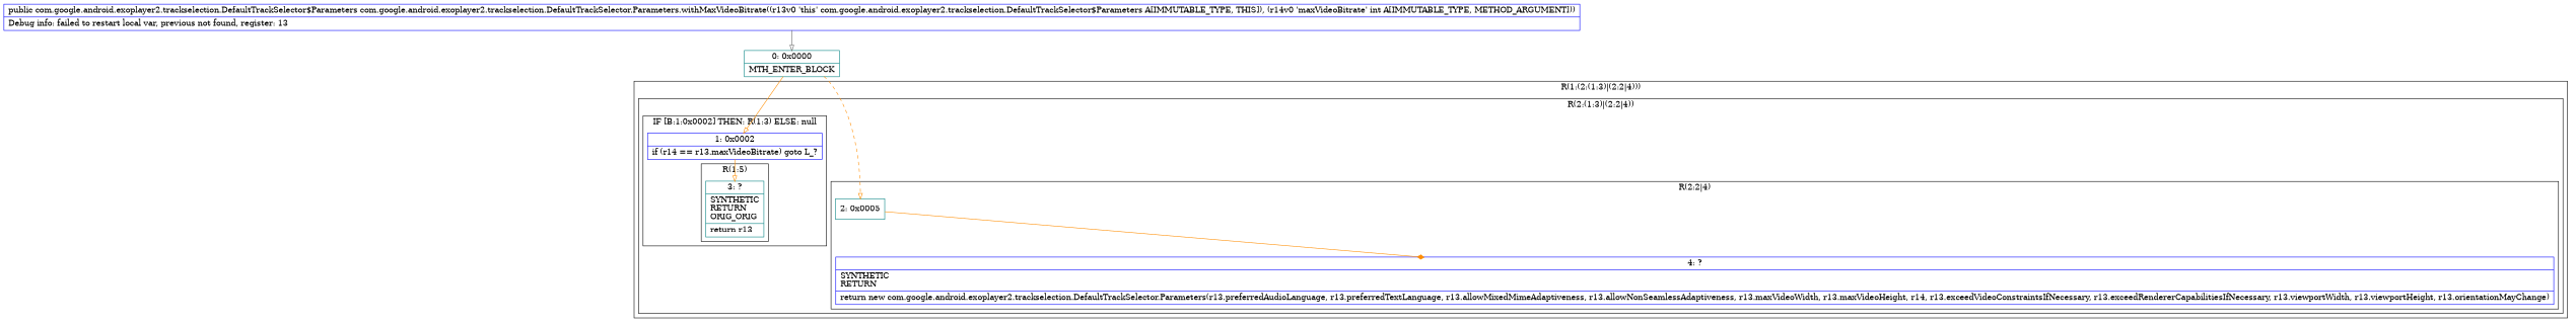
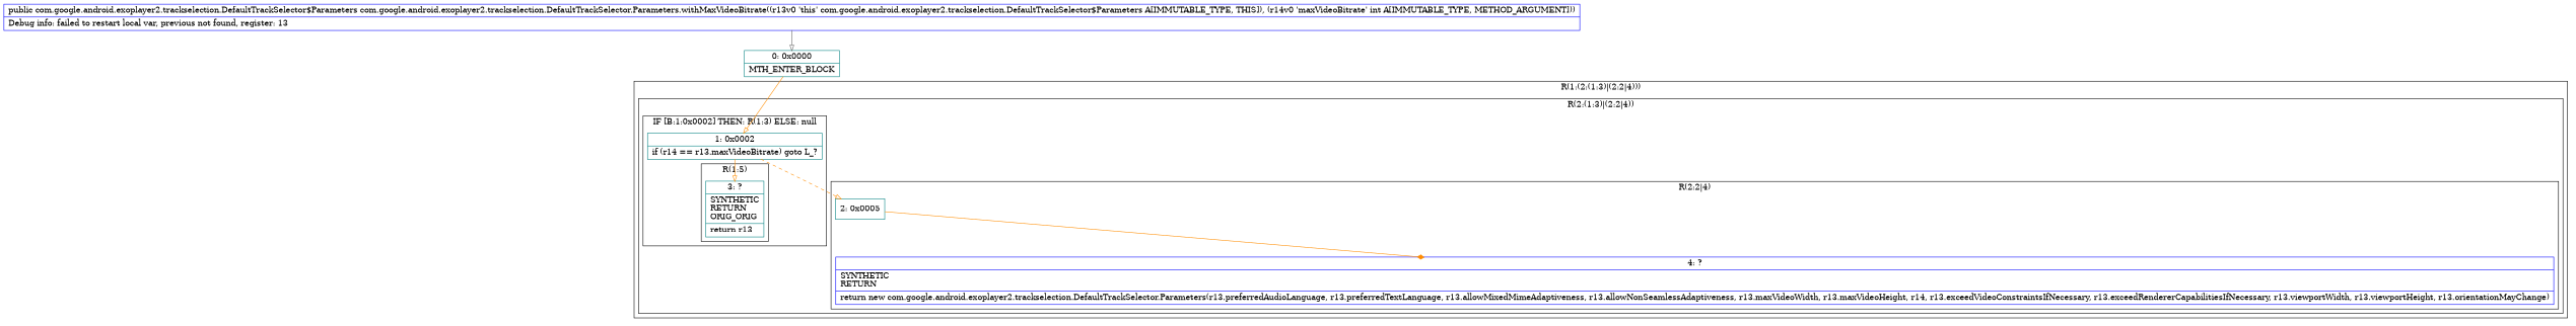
  digraph {
    node [color=teal shape=record]
    edge [arrowhead=onormal color=darkorange]
    n1 [label="{3\:\ ?|SYNTHETIC\lRETURN\lORIG_ORIG\l|return r13\l}"]
-   n2 [color=blue label="{1\:\ 0x0002|if (r14 == r13.maxVideoBitrate) goto L_?\l}"]
+   n2 [label="{1\:\ 0x0002|if (r14 == r13.maxVideoBitrate) goto L_?\l}"]
    n3 [label="{2\:\ 0x0005}"]
    n4 [color=blue label="{4\:\ ?|SYNTHETIC\lRETURN\l|return new com.google.android.exoplayer2.trackselection.DefaultTrackSelector.Parameters(r13.preferredAudioLanguage, r13.preferredTextLanguage, r13.allowMixedMimeAdaptiveness, r13.allowNonSeamlessAdaptiveness, r13.maxVideoWidth, r13.maxVideoHeight, r14, r13.exceedVideoConstraintsIfNecessary, r13.exceedRendererCapabilitiesIfNecessary, r13.viewportWidth, r13.viewportHeight, r13.orientationMayChange)\l}"]
    n5 [label="{0\:\ 0x0000|MTH_ENTER_BLOCK\l}"]
    n6 [color=blue label="{public com.google.android.exoplayer2.trackselection.DefaultTrackSelector$Parameters com.google.android.exoplayer2.trackselection.DefaultTrackSelector.Parameters.withMaxVideoBitrate((r13v0 'this' com.google.android.exoplayer2.trackselection.DefaultTrackSelector$Parameters A[IMMUTABLE_TYPE, THIS]), (r14v0 'maxVideoBitrate' int A[IMMUTABLE_TYPE, METHOD_ARGUMENT]))  | Debug info: failed to restart local var, previous not found, register: 13\l}"]
    subgraph cluster_1 {
      label="R(1:(2:(1:3)|(2:2|4)))"
      subgraph cluster_2 {
        label="R(2:(1:3)|(2:2|4))"
        subgraph cluster_3 {
          label="IF [B:1:0x0002] THEN: R(1:3) ELSE: null"
          n2
          subgraph cluster_4 {
            label="R(1:5)"
            n1
          }
        }
        subgraph cluster_5 {
          label="R(2:2|4)"
          n3
          n4
        }
      }
    }
    n2 -> n1
-   n5 -> n3 [style=dashed]
+   n2 -> n3 [style=dashed]
    n3 -> n4 [arrowhead=diamond]
    n5 -> n2
    n6 -> n5 [color=gray40]
  }
